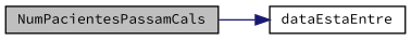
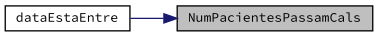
  digraph {
    rankdir=LR
    fontname="Source Code Pro"
    node [color=black fontname="Source Code Pro" fontsize=10 shape=record style=filled]
    n1 [fillcolor=grey75 fontcolor=black height=0.2 label=NumPacientesPassamCals width=0.4]
    n2 [fillcolor=white height=0.2 label=dataEstaEntre width=0.4]
-   n1 -> n2 [color=midnightblue fontname="Source Code Pro" fontsize=10 labelfontname=Helvetica labelfontsize=10 style=solid]
+   n2 -> n1 [color=midnightblue fontname="Source Code Pro" fontsize=10 labelfontname=Helvetica labelfontsize=10 style=solid]
  }
